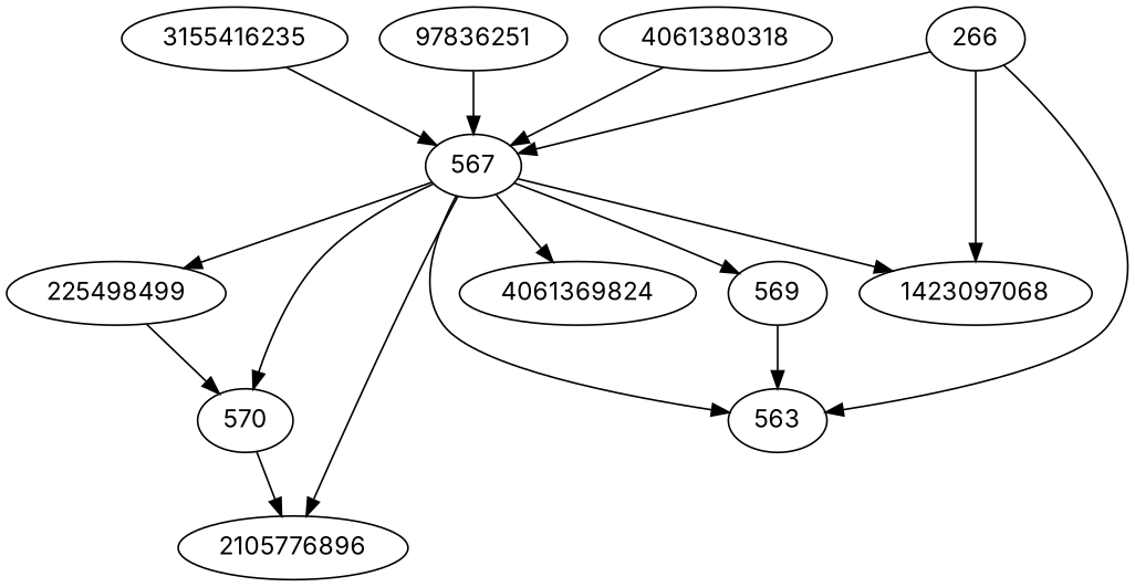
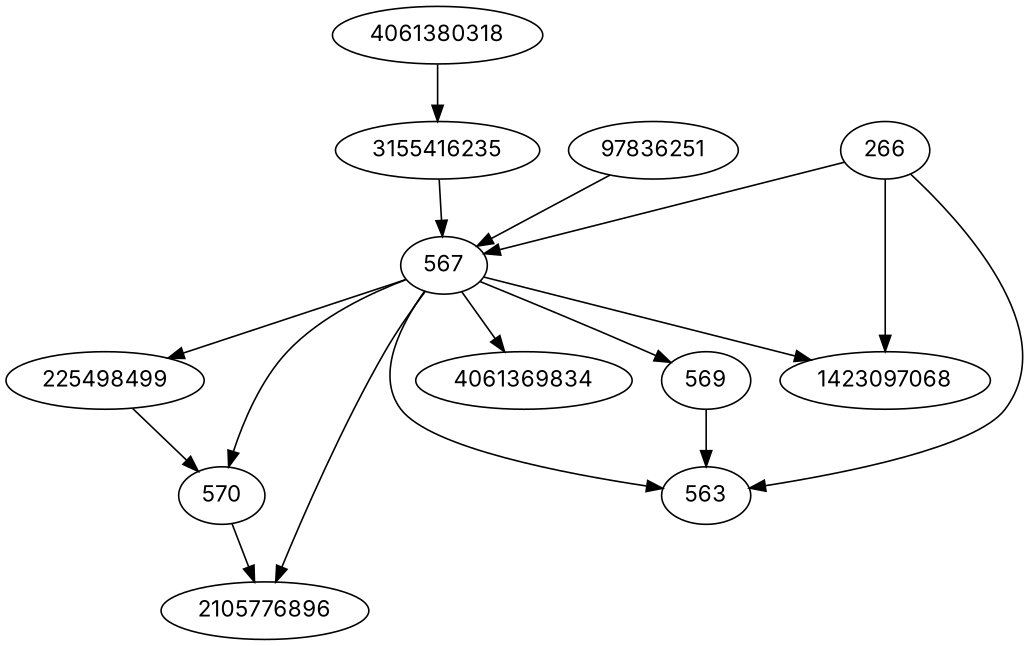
  strict digraph {
    fontname=Inter
    node [fontname=Inter]
    edge [fontname=Inter]
    225498499
    570
    2105776896
    3155416235
    567
    1423097068
    563
-   4061369824
+   4061369824 [label=4061369834]
    569
    n10 [label=266]
    97836251
    4061380318
    225498499 -> 570
    570 -> 2105776896
    3155416235 -> 567
    567 -> 225498499
    567 -> 570
    567 -> 2105776896
    567 -> 1423097068
    567 -> 563
    567 -> 4061369824
    567 -> 569
    569 -> 563
    n10 -> 567
    n10 -> 1423097068
    n10 -> 563
    97836251 -> 567
-   4061380318 -> 567
+   4061380318 -> 3155416235
  }
